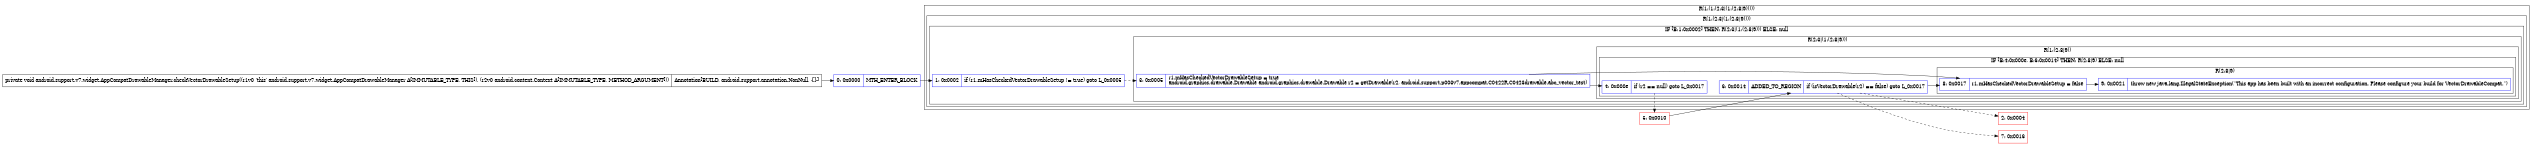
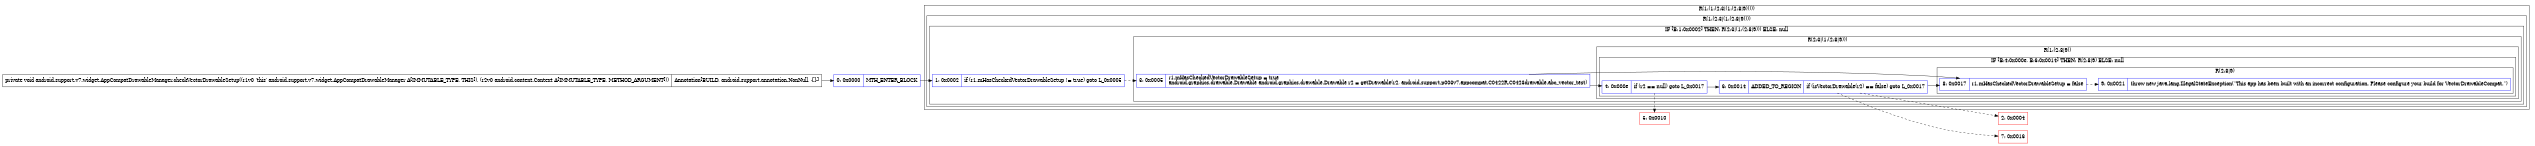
  digraph {
    rankdir=LR
    node [color=blue shape=record]
    n1 [label="{8\:\ 0x0017|r1.mHasCheckedVectorDrawableSetup = false\l}"]
    n2 [label="{9\:\ 0x0021|throw new java.lang.IllegalStateException(\"This app has been built with an incorrect configuration. Please configure your build for VectorDrawableCompat.\")\l}"]
    n3 [label="{4\:\ 0x000e|if (r2 == null) goto L_0x0017\l}"]
    n4 [label="{6\:\ 0x0014|ADDED_TO_REGION\l|if (isVectorDrawable(r2) == false) goto L_0x0017\l}"]
    n5 [label="{3\:\ 0x0005|r1.mHasCheckedVectorDrawableSetup = true\landroid.graphics.drawable.Drawable android.graphics.drawable.Drawable r2 = getDrawable(r2, android.support.p003v7.appcompat.C0422R.C0423drawable.abc_vector_test)\l}"]
    n6 [label="{1\:\ 0x0002|if (r1.mHasCheckedVectorDrawableSetup != true) goto L_0x0005\l}"]
    n7 [color=red label="{5\:\ 0x0010}"]
    n8 [color=red label="{2\:\ 0x0004}"]
    n9 [color=red label="{7\:\ 0x0016}"]
    n10 [label="{0\:\ 0x0000|MTH_ENTER_BLOCK\l}"]
    n11 [label="{private void android.support.v7.widget.AppCompatDrawableManager.checkVectorDrawableSetup((r1v0 'this' android.support.v7.widget.AppCompatDrawableManager A[IMMUTABLE_TYPE, THIS]), (r2v0 android.content.Context A[IMMUTABLE_TYPE, METHOD_ARGUMENT]))  | Annotation[BUILD, android.support.annotation.NonNull, \{\}]\l}" color=""]
    subgraph cluster_1 {
      label="R(1:(1:(2:3|(1:(2:8|9)))))"
      subgraph cluster_2 {
        label="R(1:(2:3|(1:(2:8|9))))"
        subgraph cluster_3 {
          label="IF [B:1:0x0002] THEN: R(2:3|(1:(2:8|9))) ELSE: null"
          n6
          subgraph cluster_4 {
            label="R(2:3|(1:(2:8|9)))"
            n5
            subgraph cluster_5 {
              label="R(1:(2:8|9))"
              subgraph cluster_6 {
                label="IF [B:4:0x000e, B:6:0x0014] THEN: R(2:8|9) ELSE: null"
                n3
                n4
                subgraph cluster_7 {
                  label="R(2:8|9)"
                  n1
                  n2
                }
              }
            }
          }
        }
      }
    }
-   n1 -> n2
+   n1 -> n2 [style=dashed]
    n3 -> n7 [style=dashed]
    n4 -> n1
    n4 -> n8 [style=dashed]
    n4 -> n9 [style=dashed]
    n5 -> n1
    n5 -> n3
    n6 -> n5 [style=dashed]
-   n7 -> n4
+   n3 -> n4
    n10 -> n6
    n11 -> n10
  }
